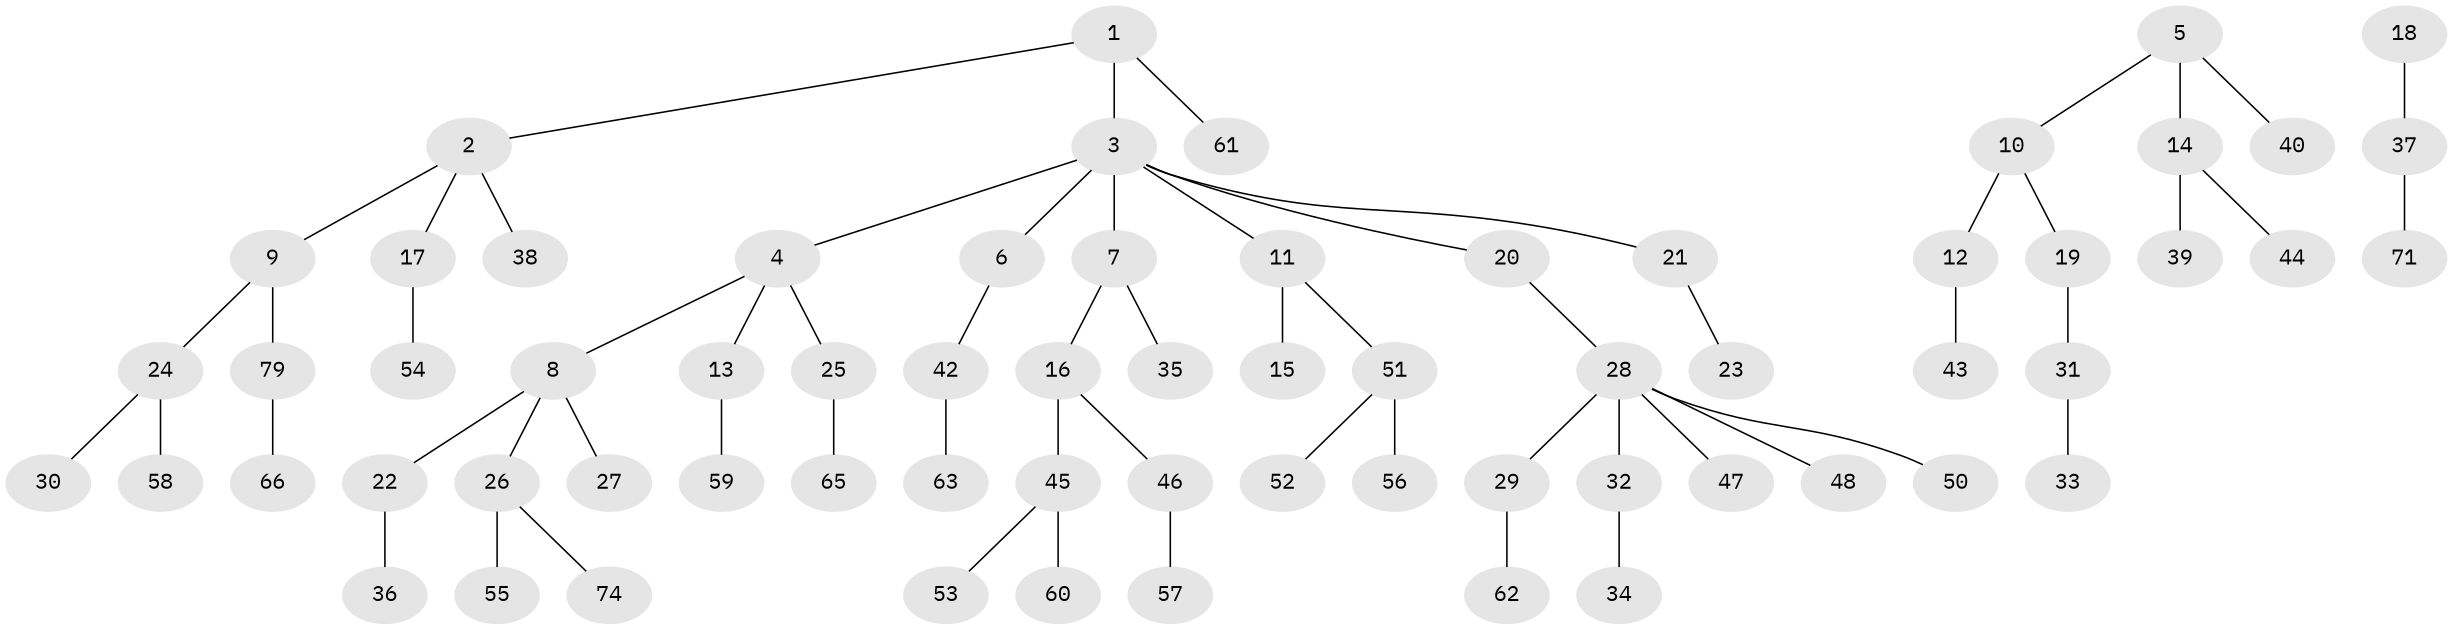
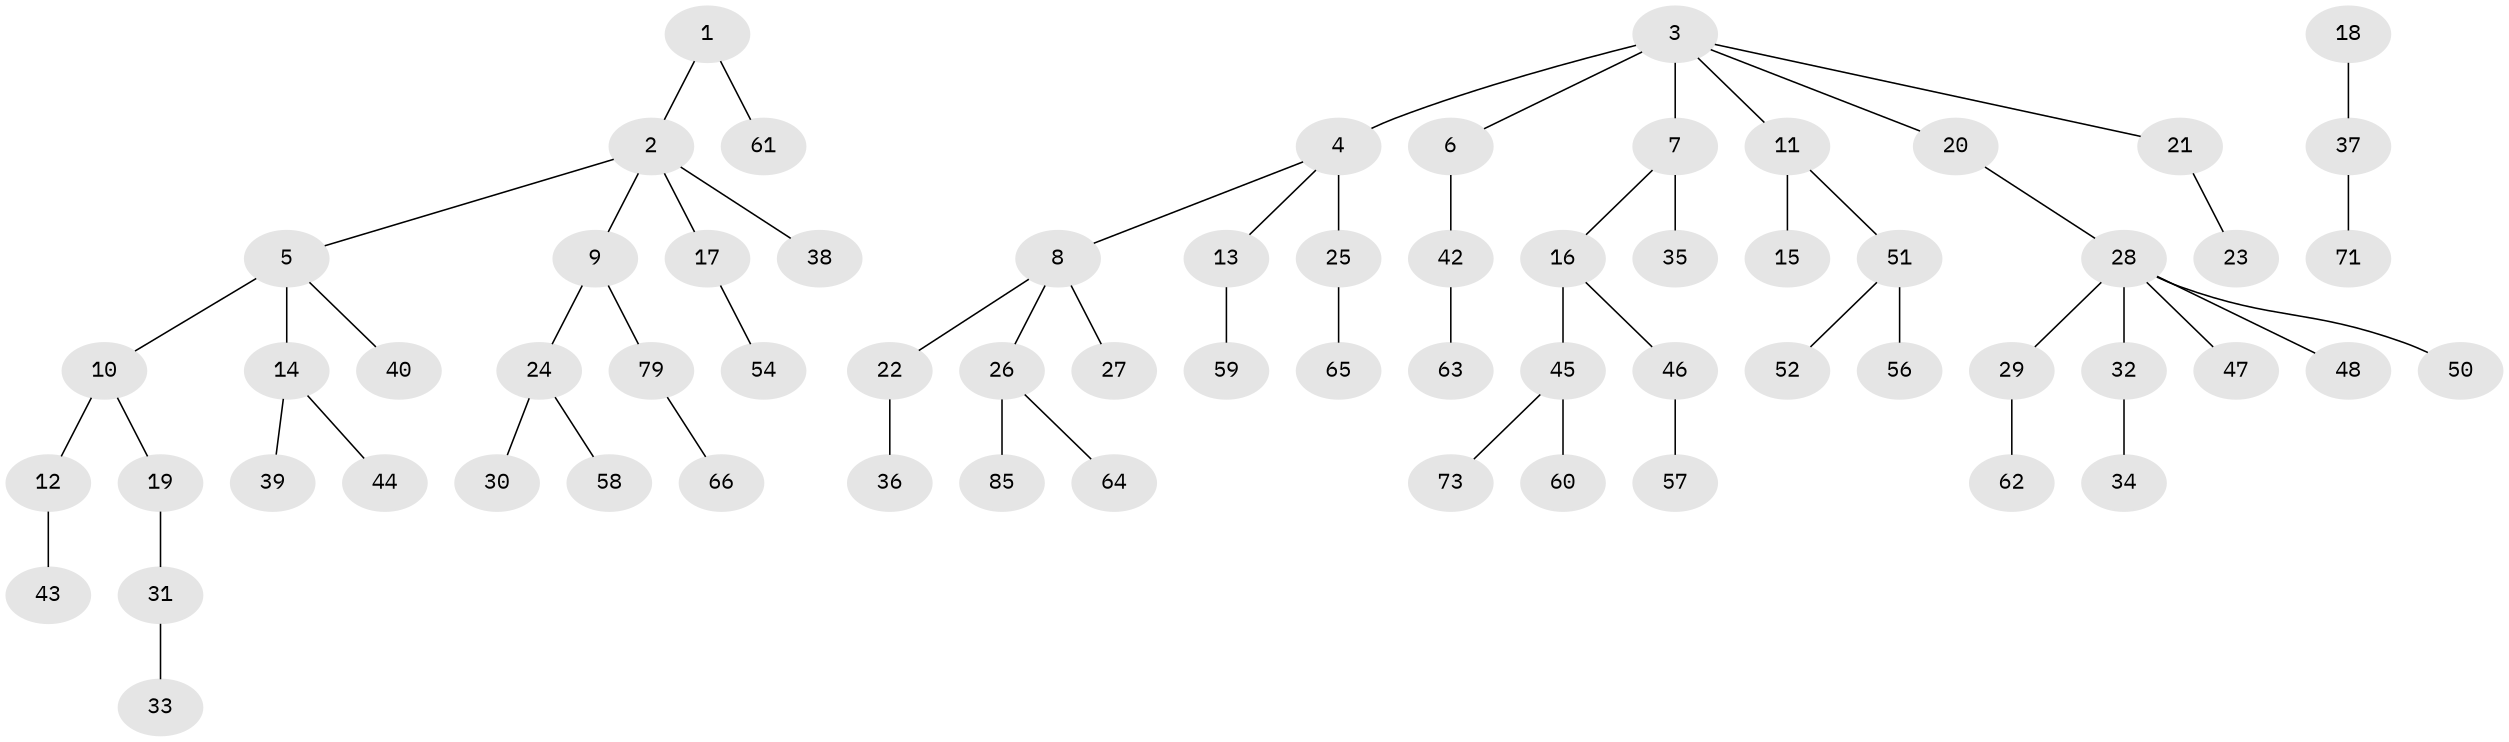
  graph {
    fontname="IBM Plex Mono"
    node [color=gray90 fontname="IBM Plex Mono" style=filled]
    edge [fontname="IBM Plex Mono" weight=1.0]
    1
    2
    3
    61
    5
    9
    17
    38
    4
    6
    7
    11
    20
    21
    10
    14
    40
    24
    n19 [label=79]
    54
    8
    13
    25
    42
    16
    35
    15
    51
    28
    23
    22
    26
    27
    59
    18
    37
    65
    12
    19
    39
    44
    63
    45
    46
    36
-   55
-   64 [label=74]
+   55 [label=85]
+   64
    30
    58
    66
    43
    31
    52
    56
-   53
+   53 [label=73]
    60
    57
    n58 [label=71]
    33
    29
    32
    47
    48
    50
    62
    34
    1 -- 2
-   1 -- 3
    1 -- 61
+   2 -- 5
    2 -- 9
    2 -- 17
    2 -- 38
    3 -- 4
    3 -- 6
    3 -- 7 [weight=2.0]
    3 -- 11
    3 -- 20
    3 -- 21
    5 -- 10
    5 -- 14 [weight=2.0]
    5 -- 40
    9 -- 24
    9 -- n19
    17 -- 54
    4 -- 8
    4 -- 13
    4 -- 25
    6 -- 42
    7 -- 16
    7 -- 35
    11 -- 15
    11 -- 51
    20 -- 28
    21 -- 23
    10 -- 12 [weight=2.0]
    10 -- 19
    14 -- 39
    14 -- 44
    24 -- 30
    24 -- 58
    n19 -- 66
    8 -- 22
    8 -- 26
    8 -- 27
    13 -- 59
    25 -- 65
    42 -- 63
    16 -- 45
    16 -- 46
    51 -- 52
    51 -- 56
    28 -- 29
    28 -- 32
    28 -- 47
    28 -- 48
    28 -- 50
    22 -- 36
    26 -- 55
    26 -- 64
    18 -- 37
    37 -- n58 [weight=3.0]
    12 -- 43
    19 -- 31
    45 -- 53
    45 -- 60
    46 -- 57
    31 -- 33 [weight=2.0]
    29 -- 62
    32 -- 34
  }
